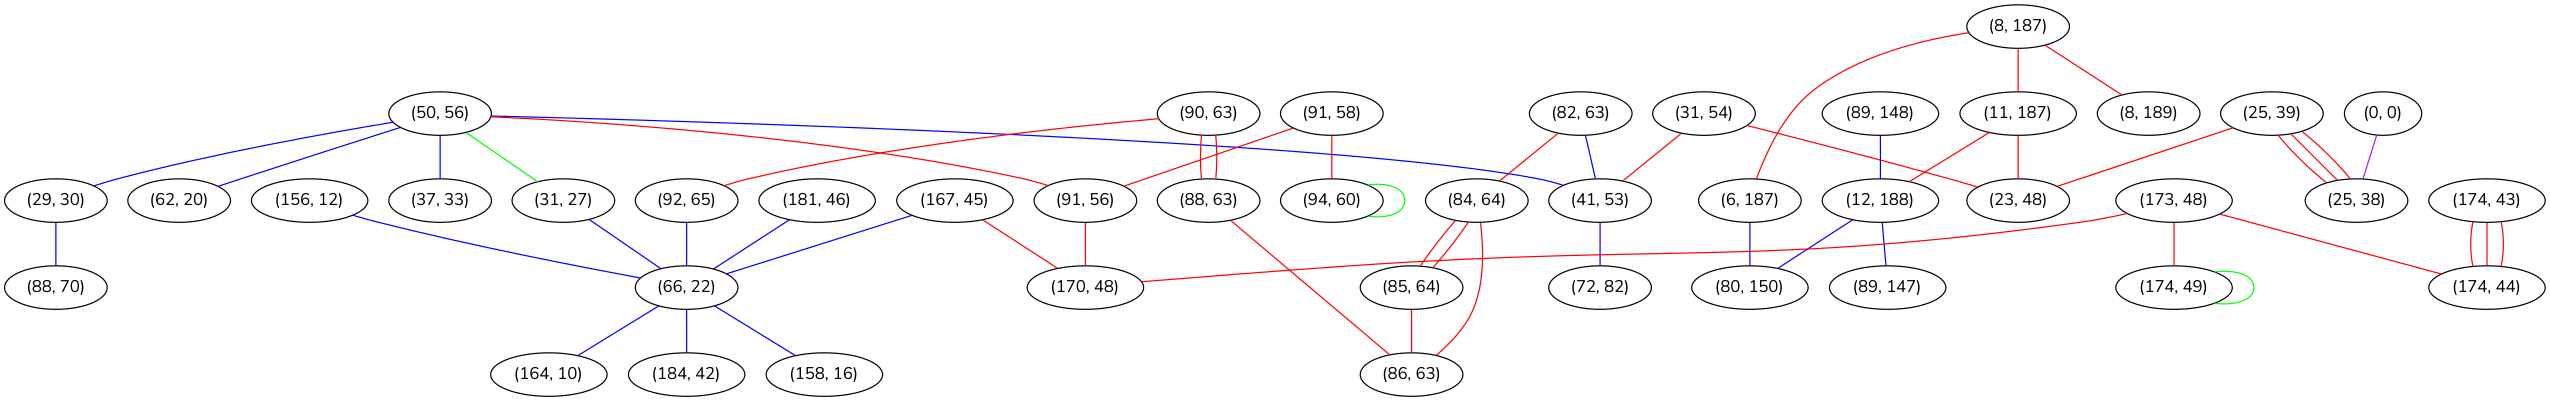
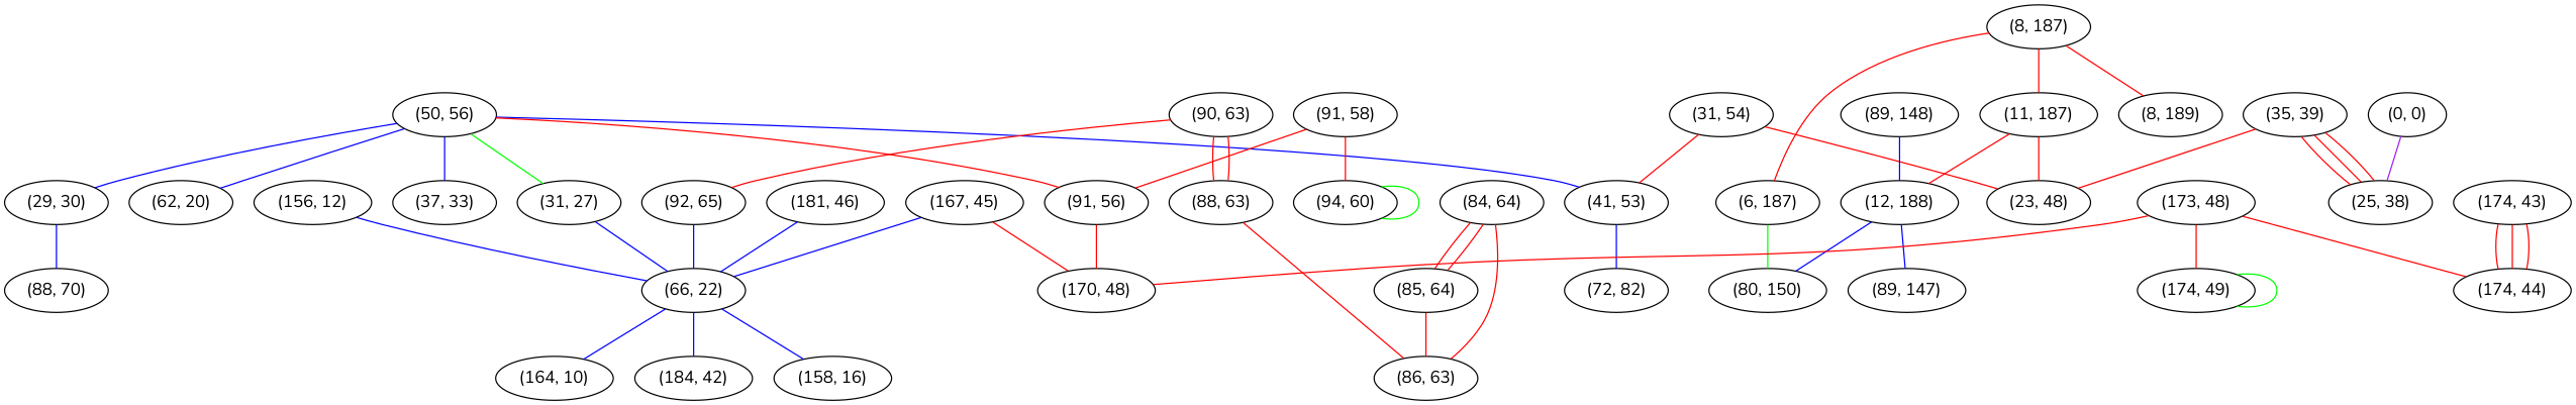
  graph {
    fontname=Nunito
    node [fontname=Nunito]
    edge [color=red fontname=Nunito weight=1]
    "(181, 46)"
    "(66, 22)"
    "(164, 10)"
    "(184, 42)"
    "(158, 16)"
    "(50, 56)"
    "(31, 27)"
    "(41, 53)"
    "(29, 30)"
    "(37, 33)"
    "(91, 56)"
    "(62, 20)"
    n13 [label="(72, 82)"]
    "(88, 70)"
    "(170, 48)"
    "(90, 63)"
    "(92, 65)"
    "(88, 63)"
    "(91, 58)"
    "(94, 60)"
    "(86, 63)"
-   "(82, 63)"
    "(84, 64)"
    "(85, 64)"
    "(31, 54)"
    "(23, 48)"
    "(8, 187)"
    "(8, 189)"
    "(11, 187)"
    "(6, 187)"
    "(12, 188)"
    "(80, 150)"
    "(174, 43)"
    "(174, 44)"
    "(156, 12)"
    "(167, 45)"
    "(173, 48)"
    "(174, 49)"
-   "(25, 39)"
+   "(25, 39)" [label="(35, 39)"]
    "(25, 38)"
    "(89, 148)"
    "(89, 147)"
    "(0, 0)"
    "(181, 46)" -- "(66, 22)" [color=blue weight=3]
    "(66, 22)" -- "(164, 10)" [color=blue weight=3]
    "(66, 22)" -- "(184, 42)" [color=blue weight=3]
    "(66, 22)" -- "(158, 16)" [color=blue weight=3]
    "(50, 56)" -- "(31, 27)" [color=green weight=3]
    "(50, 56)" -- "(41, 53)" [color=blue weight=3]
    "(50, 56)" -- "(29, 30)" [color=blue weight=3]
    "(50, 56)" -- "(37, 33)" [color=blue weight=3]
    "(50, 56)" -- "(91, 56)"
    "(50, 56)" -- "(62, 20)" [color=blue weight=3]
    "(31, 27)" -- "(66, 22)" [color=blue weight=3]
    "(41, 53)" -- n13 [color=blue weight=3]
    "(29, 30)" -- "(88, 70)" [color=blue weight=3]
    "(91, 56)" -- "(170, 48)"
    "(90, 63)" -- "(92, 65)"
    "(90, 63)" -- "(88, 63)"
    "(90, 63)" -- "(88, 63)"
    "(92, 65)" -- "(66, 22)" [color=blue weight=3]
    "(88, 63)" -- "(86, 63)"
    "(91, 58)" -- "(91, 56)"
    "(91, 58)" -- "(94, 60)"
    "(94, 60)" -- "(94, 60)" [color=green weight=2]
-   "(82, 63)" -- "(41, 53)" [color=blue weight=3]
-   "(82, 63)" -- "(84, 64)"
    "(84, 64)" -- "(86, 63)"
    "(84, 64)" -- "(85, 64)"
    "(84, 64)" -- "(85, 64)"
    "(85, 64)" -- "(86, 63)"
    "(31, 54)" -- "(41, 53)"
    "(31, 54)" -- "(23, 48)"
    "(8, 187)" -- "(8, 189)"
    "(8, 187)" -- "(11, 187)"
    "(8, 187)" -- "(6, 187)"
    "(11, 187)" -- "(23, 48)"
    "(11, 187)" -- "(12, 188)"
-   "(6, 187)" -- "(80, 150)" [color=blue weight=3]
+   "(6, 187)" -- "(80, 150)" [color=green weight=3]
    "(12, 188)" -- "(80, 150)" [color=blue weight=3]
    "(12, 188)" -- "(89, 147)" [color=blue weight=3]
    "(174, 43)" -- "(174, 44)"
    "(174, 43)" -- "(174, 44)"
    "(174, 43)" -- "(174, 44)"
    "(156, 12)" -- "(66, 22)" [color=blue weight=3]
    "(167, 45)" -- "(66, 22)" [color=blue weight=3]
    "(167, 45)" -- "(170, 48)"
    "(173, 48)" -- "(170, 48)"
    "(173, 48)" -- "(174, 44)"
    "(173, 48)" -- "(174, 49)"
    "(174, 49)" -- "(174, 49)" [color=green weight=2]
    "(25, 39)" -- "(23, 48)"
    "(25, 39)" -- "(25, 38)"
    "(25, 39)" -- "(25, 38)"
    "(25, 39)" -- "(25, 38)"
    "(89, 148)" -- "(12, 188)" [color=blue weight=3]
    "(0, 0)" -- "(25, 38)" [color=purple weight=4]
  }
